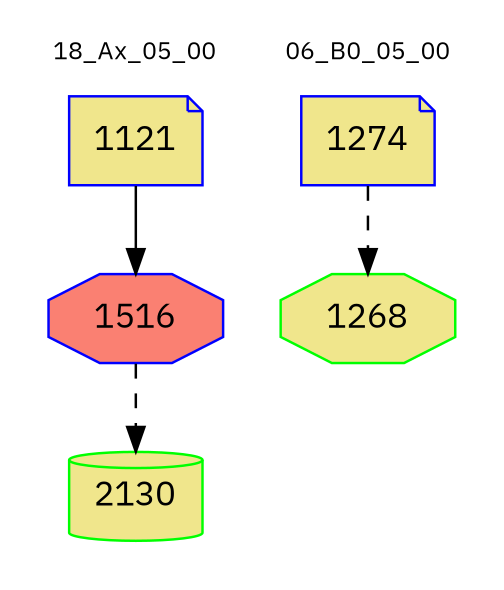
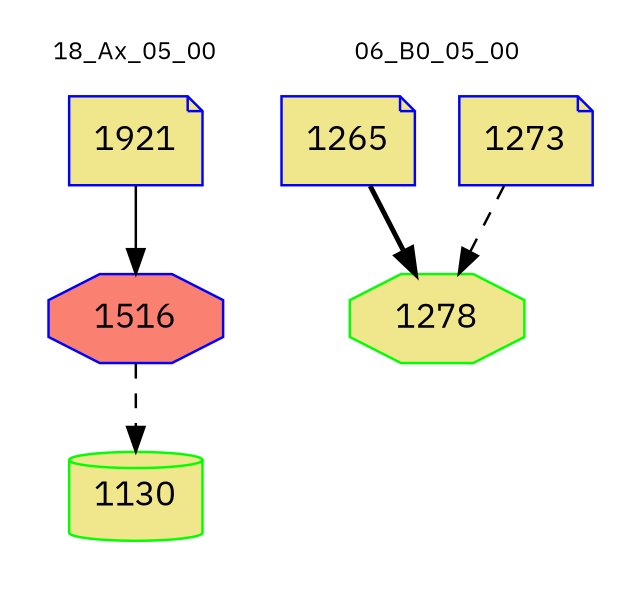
  digraph {
    fontname="IBM Plex Sans"
    node [color=blue fillcolor=khaki fontname="IBM Plex Sans" shape=note style=filled]
    edge [color=black fontname="IBM Plex Sans" style=dashed]
-   n1 [label=1121]
+   n1 [label=1921]
    n2 [fillcolor=salmon label=1516 shape=octagon]
-   n3 [color=green label=2130 shape=cylinder]
-   n4 [label=1274]
-   n6 [color=green label=1268 shape=octagon]
+   n3 [color=green label=1130 shape=cylinder]
+   n4 [label=1273]
+   n5 [label=1265]
+   n6 [color=green label=1278 shape=octagon]
    subgraph cluster_1 {
      color=white
      fontsize=10
      label="18_Ax_05_00"
      n1
      n2
      n3
    }
    subgraph cluster_2 {
      color=white
      fontsize=10
      label="06_B0_05_00"
      n4
+     n5
      n6
    }
    n1 -> n2 [style=solid]
    n2 -> n3
    n4 -> n6
+   n5 -> n6 [style=bold]
  }
